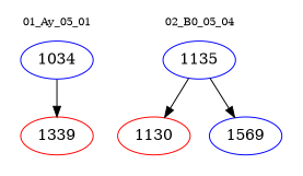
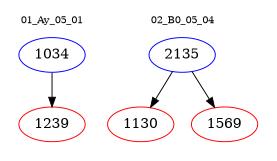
  digraph {
    node [color=red]
    edge [color=black]
    n1 [color=blue label=1034]
-   n2 [label=1339]
-   n3 [color=blue label=1135]
+   n2 [label=1239]
+   n3 [color=blue label=2135]
    n4 [label=1130]
-   n5 [color=blue label=1569]
+   n5 [label=1569]
    subgraph cluster_1 {
      color=white
      fontsize=10
      label="01_Ay_05_01"
      n1
      n2
    }
    subgraph cluster_2 {
      color=white
      fontsize=10
      label="02_B0_05_04"
      n3
      n4
      n5
    }
    n1 -> n2
    n3 -> n4
    n3 -> n5
  }
